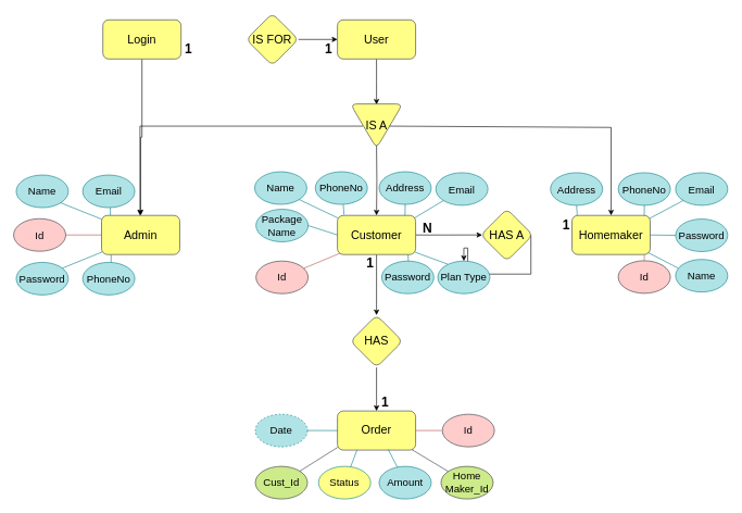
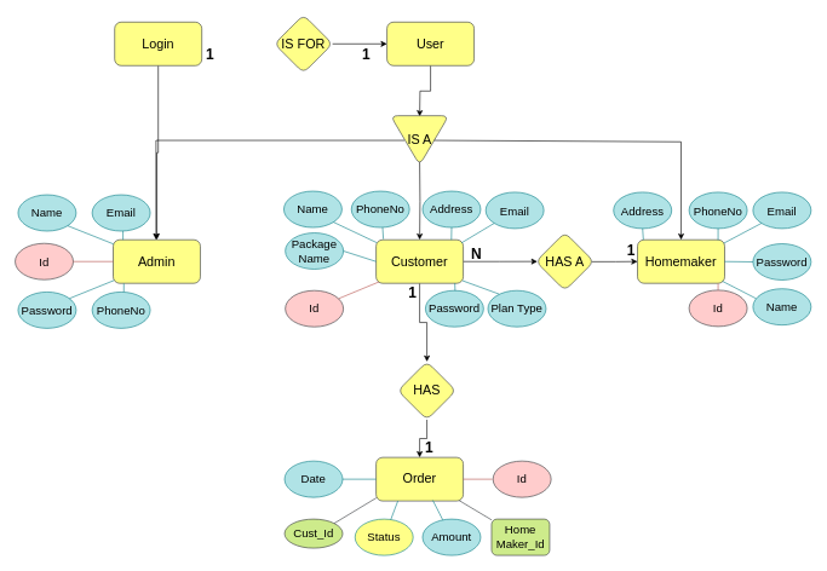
  <mxCell id="0" />
  <mxCell id="1" parent="0" />
  <mxCell id="2" value="" style="edgeStyle=orthogonalEdgeStyle;rounded=0;orthogonalLoop=1;jettySize=auto;html=1;fontSize=18;" edge="1" parent="1" source="3" target="15"><mxGeometry relative="1" as="geometry" /></mxCell>
  <mxCell id="3" value="&lt;font style=&quot;font-size: 18px;&quot;&gt;Login&lt;/font&gt;" style="rounded=1;whiteSpace=wrap;html=1;fillColor=#ffff88;strokeColor=#36393d;" vertex="1" parent="1"><mxGeometry x="157" y="30" width="120" height="60" as="geometry" /></mxCell>
  <mxCell id="4" value="" style="edgeStyle=orthogonalEdgeStyle;rounded=0;orthogonalLoop=1;jettySize=auto;html=1;fontSize=18;" edge="1" parent="1" source="5" target="7"><mxGeometry relative="1" as="geometry" /></mxCell>
  <mxCell id="5" value="&lt;font style=&quot;font-size: 18px;&quot;&gt;IS FOR&lt;/font&gt;" style="rhombus;whiteSpace=wrap;html=1;fillColor=#ffff88;strokeColor=#36393d;rounded=1;" vertex="1" parent="1"><mxGeometry x="377" y="20" width="80" height="80" as="geometry" /></mxCell>
  <mxCell id="6" value="" style="edgeStyle=orthogonalEdgeStyle;rounded=0;orthogonalLoop=1;jettySize=auto;html=1;fontSize=18;" edge="1" parent="1" source="7"><mxGeometry relative="1" as="geometry"><mxPoint x="577" y="160" as="targetPoint" /></mxGeometry></mxCell>
- <mxCell id="7" value="&lt;font style=&quot;font-size: 18px;&quot;&gt;User&lt;/font&gt;" style="whiteSpace=wrap;html=1;fillColor=#ffff88;strokeColor=#36393d;rounded=1;" vertex="1" parent="1"><mxGeometry x="517" y="30" width="120" height="60" as="geometry" /></mxCell>
+ <mxCell id="7" value="&lt;font style=&quot;font-size: 18px;&quot;&gt;User&lt;/font&gt;" style="whiteSpace=wrap;html=1;fillColor=#ffff88;strokeColor=#36393d;rounded=1;" vertex="1" parent="1"><mxGeometry x="532" y="30" width="120" height="60" as="geometry" /></mxCell>
  <mxCell id="8" value="" style="edgeStyle=orthogonalEdgeStyle;rounded=0;orthogonalLoop=1;jettySize=auto;html=1;fontSize=18;" edge="1" parent="1" target="11"><mxGeometry relative="1" as="geometry"><mxPoint x="577" y="223" as="sourcePoint" /></mxGeometry></mxCell>
  <mxCell id="9" value="" style="edgeStyle=orthogonalEdgeStyle;rounded=0;orthogonalLoop=1;jettySize=auto;html=1;fontSize=18;entryX=0.027;entryY=0.499;entryDx=0;entryDy=0;entryPerimeter=0;" edge="1" parent="1" source="11" target="13"><mxGeometry relative="1" as="geometry" /></mxCell>
  <mxCell id="10" value="" style="edgeStyle=orthogonalEdgeStyle;rounded=0;orthogonalLoop=1;jettySize=auto;html=1;fontSize=18;" edge="1" parent="1" source="11" target="20"><mxGeometry relative="1" as="geometry" /></mxCell>
  <mxCell id="11" value="&lt;span style=&quot;font-size: 18px;&quot;&gt;Customer&lt;/span&gt;" style="whiteSpace=wrap;html=1;fillColor=#ffff88;strokeColor=#36393d;rounded=1;" vertex="1" parent="1"><mxGeometry x="517" y="330" width="120" height="60" as="geometry" /></mxCell>
- <mxCell id="12" value="" style="edgeStyle=orthogonalEdgeStyle;rounded=0;orthogonalLoop=1;jettySize=auto;html=1;fontSize=18;exitX=0.962;exitY=0.503;exitDx=0;exitDy=0;exitPerimeter=0;" edge="1" parent="1" source="13" target="70"><mxGeometry relative="1" as="geometry" /></mxCell>
+ <mxCell id="12" value="" style="edgeStyle=orthogonalEdgeStyle;rounded=0;orthogonalLoop=1;jettySize=auto;html=1;fontSize=18;exitX=0.962;exitY=0.503;exitDx=0;exitDy=0;exitPerimeter=0;" edge="1" parent="1" source="13" target="14"><mxGeometry relative="1" as="geometry" /></mxCell>
  <mxCell id="13" value="&lt;span style=&quot;font-size: 18px;&quot;&gt;HAS A&lt;/span&gt;" style="rhombus;whiteSpace=wrap;html=1;fillColor=#ffff88;strokeColor=#36393d;rounded=1;" vertex="1" parent="1"><mxGeometry x="737" y="320" width="80" height="80" as="geometry" /></mxCell>
  <mxCell id="14" value="&lt;span style=&quot;font-size: 18px;&quot;&gt;Homemaker&lt;/span&gt;" style="whiteSpace=wrap;html=1;fillColor=#ffff88;strokeColor=#36393d;rounded=1;" vertex="1" parent="1"><mxGeometry x="877" y="330" width="120" height="60" as="geometry" /></mxCell>
  <mxCell id="15" value="&lt;font style=&quot;font-size: 18px;&quot;&gt;Admin&lt;/font&gt;" style="rounded=1;whiteSpace=wrap;html=1;fillColor=#ffff88;strokeColor=#36393d;" vertex="1" parent="1"><mxGeometry x="155" y="330" width="120" height="60" as="geometry" /></mxCell>
  <mxCell id="16" value="&lt;div style=&quot;text-align: justify;&quot;&gt;&lt;span style=&quot;font-size: 18px; background-color: initial;&quot;&gt;IS A&lt;/span&gt;&lt;/div&gt;" style="triangle;whiteSpace=wrap;html=1;fontSize=12;direction=south;fillColor=#ffff88;strokeColor=#36393d;rounded=1;align=center;" vertex="1" parent="1"><mxGeometry x="537" y="159" width="80" height="68" as="geometry" /></mxCell>
  <mxCell id="17" value="" style="endArrow=classic;html=1;rounded=0;fontSize=18;entryX=0.5;entryY=0;entryDx=0;entryDy=0;exitX=0.5;exitY=1;exitDx=0;exitDy=0;" edge="1" parent="1"><mxGeometry width="50" height="50" relative="1" as="geometry"><mxPoint x="556" y="193" as="sourcePoint" /><mxPoint x="214" y="330" as="targetPoint" /><Array as="points"><mxPoint x="214" y="193" /></Array></mxGeometry></mxCell>
  <mxCell id="18" value="" style="endArrow=classic;html=1;rounded=0;fontSize=18;exitX=0.5;exitY=0;exitDx=0;exitDy=0;entryX=0.5;entryY=0;entryDx=0;entryDy=0;" edge="1" parent="1" source="16" target="14"><mxGeometry width="50" height="50" relative="1" as="geometry"><mxPoint x="556" y="334" as="sourcePoint" /><mxPoint x="947" y="328" as="targetPoint" /><Array as="points"><mxPoint x="937" y="195" /></Array></mxGeometry></mxCell>
  <mxCell id="19" value="" style="edgeStyle=orthogonalEdgeStyle;rounded=0;orthogonalLoop=1;jettySize=auto;html=1;fontSize=18;" edge="1" parent="1" source="20" target="21"><mxGeometry relative="1" as="geometry" /></mxCell>
- <mxCell id="20" value="&lt;span style=&quot;font-size: 18px;&quot;&gt;HAS&lt;/span&gt;" style="rhombus;whiteSpace=wrap;html=1;fillColor=#ffff88;strokeColor=#36393d;rounded=1;" vertex="1" parent="1"><mxGeometry x="537" y="483" width="80" height="80" as="geometry" /></mxCell>
+ <mxCell id="20" value="&lt;span style=&quot;font-size: 18px;&quot;&gt;HAS&lt;/span&gt;" style="rhombus;whiteSpace=wrap;html=1;fillColor=#ffff88;strokeColor=#36393d;rounded=1;" vertex="1" parent="1"><mxGeometry x="547" y="498" width="80" height="80" as="geometry" /></mxCell>
  <mxCell id="21" value="&lt;span style=&quot;font-size: 18px;&quot;&gt;Order&lt;/span&gt;" style="whiteSpace=wrap;html=1;fillColor=#ffff88;strokeColor=#36393d;rounded=1;" vertex="1" parent="1"><mxGeometry x="517" y="630" width="120" height="60" as="geometry" /></mxCell>
  <mxCell id="22" value="Name" style="ellipse;whiteSpace=wrap;html=1;fontSize=16;fillColor=#b0e3e6;strokeColor=#0e8088;fillStyle=solid;" vertex="1" parent="1"><mxGeometry x="24" y="268" width="80" height="50" as="geometry" /></mxCell>
  <mxCell id="23" value="Password" style="ellipse;whiteSpace=wrap;html=1;fontSize=16;fillColor=#b0e3e6;strokeColor=#0e8088;fillStyle=solid;" vertex="1" parent="1"><mxGeometry x="24" y="402" width="80" height="50" as="geometry" /></mxCell>
  <mxCell id="24" value="Id" style="ellipse;whiteSpace=wrap;html=1;fontSize=16;fillColor=#ffcccc;strokeColor=#36393d;" vertex="1" parent="1"><mxGeometry x="20" y="335" width="80" height="50" as="geometry" /></mxCell>
  <mxCell id="25" value="PhoneNo" style="ellipse;whiteSpace=wrap;html=1;fontSize=16;fillColor=#b0e3e6;strokeColor=#0e8088;fillStyle=solid;" vertex="1" parent="1"><mxGeometry x="126" y="402" width="80" height="50" as="geometry" /></mxCell>
  <mxCell id="26" value="Email" style="ellipse;whiteSpace=wrap;html=1;fontSize=16;fillColor=#b0e3e6;strokeColor=#0e8088;fillStyle=solid;" vertex="1" parent="1"><mxGeometry x="126" y="268" width="80" height="50" as="geometry" /></mxCell>
  <mxCell id="27" value="" style="endArrow=none;html=1;rounded=0;fontSize=12;startSize=14;endSize=14;exitX=1;exitY=0.5;exitDx=0;exitDy=0;strokeColor=#b85450;fillColor=#f8cecc;gradientColor=#ea6b66;entryX=0;entryY=0.5;entryDx=0;entryDy=0;" edge="1" parent="1" source="24" target="15"><mxGeometry width="50" height="50" relative="1" as="geometry"><mxPoint x="115" y="360" as="sourcePoint" /><mxPoint x="153" y="359" as="targetPoint" /><Array as="points" /></mxGeometry></mxCell>
  <mxCell id="28" value="" style="endArrow=none;html=1;rounded=0;fontSize=12;startSize=14;endSize=14;entryX=0.883;entryY=0.179;entryDx=0;entryDy=0;fillColor=#b0e3e6;strokeColor=#0e8088;entryPerimeter=0;exitX=0.011;exitY=0.932;exitDx=0;exitDy=0;exitPerimeter=0;" edge="1" parent="1" source="15" target="23"><mxGeometry width="50" height="50" relative="1" as="geometry"><mxPoint x="113.68" y="388.58" as="sourcePoint" /><mxPoint x="294" y="363" as="targetPoint" /><Array as="points" /></mxGeometry></mxCell>
  <mxCell id="29" value="" style="endArrow=none;html=1;rounded=0;fontSize=12;startSize=14;endSize=14;exitX=1;exitY=1;exitDx=0;exitDy=0;entryX=0.004;entryY=0.098;entryDx=0;entryDy=0;fillColor=#b0e3e6;strokeColor=#0e8088;entryPerimeter=0;" edge="1" parent="1" source="22" target="15"><mxGeometry width="50" height="50" relative="1" as="geometry"><mxPoint x="53" y="338" as="sourcePoint" /><mxPoint x="113" y="338" as="targetPoint" /><Array as="points" /></mxGeometry></mxCell>
  <mxCell id="30" value="" style="endArrow=none;html=1;rounded=0;fontSize=12;startSize=14;endSize=14;exitX=0.531;exitY=0.999;exitDx=0;exitDy=0;fillColor=#b0e3e6;strokeColor=#0e8088;entryX=0.196;entryY=0.006;entryDx=0;entryDy=0;entryPerimeter=0;exitPerimeter=0;" edge="1" parent="1" source="26"><mxGeometry width="50" height="50" relative="1" as="geometry"><mxPoint x="157" y="315.64" as="sourcePoint" /><mxPoint x="168.52" y="330" as="targetPoint" /><Array as="points" /></mxGeometry></mxCell>
  <mxCell id="31" value="" style="endArrow=none;html=1;rounded=0;fontSize=12;startSize=14;endSize=14;exitX=0.122;exitY=1.003;exitDx=0;exitDy=0;fillColor=#b0e3e6;strokeColor=#0e8088;exitPerimeter=0;entryX=0.545;entryY=-0.006;entryDx=0;entryDy=0;entryPerimeter=0;" edge="1" parent="1" source="15" target="25"><mxGeometry width="50" height="50" relative="1" as="geometry"><mxPoint x="175.56" y="392.48" as="sourcePoint" /><mxPoint x="169" y="401" as="targetPoint" /></mxGeometry></mxCell>
- <mxCell id="32" value="Date" style="ellipse;whiteSpace=wrap;html=1;fontSize=16;fillColor=#b0e3e6;strokeColor=#0e8088;dashed=1;" vertex="1" parent="1"><mxGeometry x="391" y="635" width="80" height="50" as="geometry" /></mxCell>
+ <mxCell id="32" value="Date" style="ellipse;whiteSpace=wrap;html=1;fontSize=16;fillColor=#b0e3e6;strokeColor=#0e8088;" vertex="1" parent="1"><mxGeometry x="391" y="635" width="80" height="50" as="geometry" /></mxCell>
  <mxCell id="33" value="Id" style="ellipse;whiteSpace=wrap;html=1;fontSize=16;fillColor=#ffcccc;strokeColor=#36393d;" vertex="1" parent="1"><mxGeometry x="678" y="635" width="80" height="50" as="geometry" /></mxCell>
- <mxCell id="34" value="Home Maker_Id" style="ellipse;whiteSpace=wrap;html=1;fontSize=16;fillColor=#cdeb8b;strokeColor=#36393d;" vertex="1" parent="1"><mxGeometry x="676" y="715" width="80" height="50" as="geometry" /></mxCell>
+ <mxCell id="34" value="Home Maker_Id" style="whiteSpace=wrap;html=1;fontSize=16;fillColor=#cdeb8b;strokeColor=#36393d;rounded=1;" vertex="1" parent="1"><mxGeometry x="676" y="715" width="80" height="50" as="geometry" /></mxCell>
  <mxCell id="35" value="Status" style="ellipse;whiteSpace=wrap;html=1;fontSize=16;fillColor=#ffff88;strokeColor=#0e8088;" vertex="1" parent="1"><mxGeometry x="488" y="715" width="80" height="50" as="geometry" /></mxCell>
  <mxCell id="36" value="Amount" style="ellipse;whiteSpace=wrap;html=1;fontSize=16;fillColor=#b0e3e6;strokeColor=#0e8088;" vertex="1" parent="1"><mxGeometry x="581" y="715" width="80" height="50" as="geometry" /></mxCell>
- <mxCell id="37" value="Cust_Id" style="ellipse;whiteSpace=wrap;html=1;fontSize=16;fillColor=#cdeb8b;strokeColor=#36393d;" vertex="1" parent="1"><mxGeometry x="391" y="715" width="80" height="50" as="geometry" /></mxCell>
+ <mxCell id="37" value="Cust_Id" style="ellipse;whiteSpace=wrap;html=1;fontSize=16;fillColor=#cdeb8b;strokeColor=#36393d;" vertex="1" parent="1"><mxGeometry x="391" y="715" width="80" height="40" as="geometry" /></mxCell>
  <mxCell id="38" value="" style="endArrow=none;html=1;rounded=0;fontSize=12;startSize=14;endSize=14;strokeColor=#b85450;fillColor=#f8cecc;gradientColor=#ea6b66;" edge="1" parent="1"><mxGeometry width="50" height="50" relative="1" as="geometry"><mxPoint x="677" y="660" as="sourcePoint" /><mxPoint x="637" y="660" as="targetPoint" /><Array as="points" /></mxGeometry></mxCell>
  <mxCell id="39" value="" style="endArrow=none;html=1;rounded=0;fontSize=12;startSize=14;endSize=14;exitX=0.952;exitY=0.988;exitDx=0;exitDy=0;exitPerimeter=0;fillColor=#cdeb8b;strokeColor=#36393d;" edge="1" parent="1" source="21" target="34"><mxGeometry width="50" height="50" relative="1" as="geometry"><mxPoint x="624.88" y="688.68" as="sourcePoint" /><mxPoint x="698" y="661" as="targetPoint" /><Array as="points" /></mxGeometry></mxCell>
  <mxCell id="40" value="" style="endArrow=none;html=1;rounded=0;fontSize=12;startSize=14;endSize=14;exitX=1;exitY=0.5;exitDx=0;exitDy=0;entryX=0;entryY=0.5;entryDx=0;entryDy=0;fillColor=#b0e3e6;strokeColor=#0e8088;" edge="1" parent="1" source="32"><mxGeometry width="50" height="50" relative="1" as="geometry"><mxPoint x="445.503" y="618.54" as="sourcePoint" /><mxPoint x="517" y="660" as="targetPoint" /><Array as="points" /></mxGeometry></mxCell>
  <mxCell id="41" value="" style="endArrow=none;html=1;rounded=0;fontSize=12;startSize=14;endSize=14;exitX=1;exitY=0;exitDx=0;exitDy=0;fillColor=#cdeb8b;strokeColor=#36393d;entryX=0.003;entryY=0.929;entryDx=0;entryDy=0;entryPerimeter=0;" edge="1" parent="1" source="37" target="21"><mxGeometry width="50" height="50" relative="1" as="geometry"><mxPoint x="565.451" y="591.573" as="sourcePoint" /><mxPoint x="512.32" y="689.4" as="targetPoint" /><Array as="points" /></mxGeometry></mxCell>
  <mxCell id="42" value="" style="endArrow=none;html=1;rounded=0;fontSize=12;startSize=14;endSize=14;fillColor=#b0e3e6;strokeColor=#0e8088;exitX=0.25;exitY=1;exitDx=0;exitDy=0;" edge="1" parent="1" source="21" target="35"><mxGeometry width="50" height="50" relative="1" as="geometry"><mxPoint x="545.2" y="692.1" as="sourcePoint" /><mxPoint x="602" y="580" as="targetPoint" /></mxGeometry></mxCell>
  <mxCell id="43" value="" style="endArrow=none;html=1;rounded=0;fontSize=12;startSize=14;endSize=14;exitX=0.65;exitY=0.983;exitDx=0;exitDy=0;exitPerimeter=0;fillColor=#b0e3e6;strokeColor=#0e8088;" edge="1" parent="1" target="36"><mxGeometry width="50" height="50" relative="1" as="geometry"><mxPoint x="595" y="688.98" as="sourcePoint" /><mxPoint x="587" y="610" as="targetPoint" /></mxGeometry></mxCell>
  <mxCell id="44" value="Name" style="ellipse;whiteSpace=wrap;html=1;fontSize=16;fillColor=#b0e3e6;strokeColor=#0e8088;" vertex="1" parent="1"><mxGeometry x="1036" y="397.5" width="80" height="50" as="geometry" /></mxCell>
  <mxCell id="45" value="Password" style="ellipse;whiteSpace=wrap;html=1;fontSize=16;fillColor=#b0e3e6;strokeColor=#0e8088;" vertex="1" parent="1"><mxGeometry x="1036" y="335.5" width="80" height="50" as="geometry" /></mxCell>
  <mxCell id="46" value="Id" style="ellipse;whiteSpace=wrap;html=1;fontSize=16;fillColor=#ffcccc;strokeColor=#36393d;" vertex="1" parent="1"><mxGeometry x="948" y="399.5" width="80" height="50" as="geometry" /></mxCell>
  <mxCell id="47" value="PhoneNo" style="ellipse;whiteSpace=wrap;html=1;fontSize=16;fillColor=#b0e3e6;strokeColor=#0e8088;" vertex="1" parent="1"><mxGeometry x="948" y="264.5" width="80" height="50" as="geometry" /></mxCell>
  <mxCell id="48" value="Email" style="ellipse;whiteSpace=wrap;html=1;fontSize=16;fillColor=#b0e3e6;strokeColor=#0e8088;" vertex="1" parent="1"><mxGeometry x="1036" y="264.5" width="80" height="50" as="geometry" /></mxCell>
  <mxCell id="49" value="" style="endArrow=none;html=1;rounded=0;fontSize=12;startSize=14;endSize=14;fillColor=#f8cecc;gradientColor=#ea6b66;strokeColor=#b85450;" edge="1" parent="1" source="46"><mxGeometry width="50" height="50" relative="1" as="geometry"><mxPoint x="832" y="409.5" as="sourcePoint" /><mxPoint x="988" y="390.5" as="targetPoint" /><Array as="points" /></mxGeometry></mxCell>
  <mxCell id="50" value="" style="endArrow=none;html=1;rounded=0;fontSize=12;startSize=14;endSize=14;exitX=1;exitY=0.5;exitDx=0;exitDy=0;entryX=0;entryY=0.5;entryDx=0;entryDy=0;fillColor=#b0e3e6;strokeColor=#0e8088;exitPerimeter=0;" edge="1" parent="1" source="14" target="45"><mxGeometry width="50" height="50" relative="1" as="geometry"><mxPoint x="998" y="360.5" as="sourcePoint" /><mxPoint x="1058" y="360.5" as="targetPoint" /><Array as="points" /></mxGeometry></mxCell>
  <mxCell id="51" value="" style="endArrow=none;html=1;rounded=0;fontSize=12;startSize=14;endSize=14;exitX=0.055;exitY=0.271;exitDx=0;exitDy=0;fillColor=#b0e3e6;strokeColor=#0e8088;exitPerimeter=0;entryX=0.974;entryY=0.96;entryDx=0;entryDy=0;entryPerimeter=0;" edge="1" parent="1" source="44"><mxGeometry width="50" height="50" relative="1" as="geometry"><mxPoint x="817" y="335.5" as="sourcePoint" /><mxPoint x="993.88" y="387.1" as="targetPoint" /><Array as="points" /></mxGeometry></mxCell>
  <mxCell id="52" value="" style="endArrow=none;html=1;rounded=0;fontSize=12;startSize=14;endSize=14;exitX=0;exitY=1;exitDx=0;exitDy=0;entryX=0.989;entryY=0.08;entryDx=0;entryDy=0;fillColor=#b0e3e6;strokeColor=#0e8088;entryPerimeter=0;" edge="1" parent="1" source="48" target="14"><mxGeometry width="50" height="50" relative="1" as="geometry"><mxPoint x="925.451" y="291.073" as="sourcePoint" /><mxPoint x="997" y="334.5" as="targetPoint" /><Array as="points" /></mxGeometry></mxCell>
  <mxCell id="53" value="" style="endArrow=none;html=1;rounded=0;fontSize=12;startSize=14;endSize=14;entryX=0.5;entryY=1;entryDx=0;entryDy=0;exitX=0.883;exitY=0.017;exitDx=0;exitDy=0;exitPerimeter=0;fillColor=#b0e3e6;strokeColor=#0e8088;" edge="1" parent="1" target="47"><mxGeometry width="50" height="50" relative="1" as="geometry"><mxPoint x="987.96" y="330.52" as="sourcePoint" /><mxPoint x="967" y="279.5" as="targetPoint" /></mxGeometry></mxCell>
  <mxCell id="54" value="Address" style="ellipse;whiteSpace=wrap;html=1;fontSize=16;fillColor=#b0e3e6;strokeColor=#0e8088;" vertex="1" parent="1"><mxGeometry x="844" y="264.5" width="80" height="50" as="geometry" /></mxCell>
  <mxCell id="55" value="" style="endArrow=none;html=1;rounded=0;fontSize=12;startSize=14;endSize=14;entryX=0.5;entryY=1;entryDx=0;entryDy=0;exitX=0.067;exitY=0;exitDx=0;exitDy=0;exitPerimeter=0;fillColor=#b0e3e6;strokeColor=#0e8088;" edge="1" parent="1" source="14" target="54"><mxGeometry width="50" height="50" relative="1" as="geometry"><mxPoint x="889" y="330.52" as="sourcePoint" /><mxPoint x="889.04" y="299.5" as="targetPoint" /></mxGeometry></mxCell>
  <mxCell id="56" value="&lt;b&gt;&lt;font style=&quot;font-size: 20px;&quot;&gt;1&lt;/font&gt;&lt;/b&gt;" style="text;html=1;align=center;verticalAlign=middle;resizable=0;points=[];autosize=1;strokeColor=none;fillColor=none;fontSize=18;fontFamily=Helvetica;fontColor=default;" vertex="1" parent="1"><mxGeometry x="853" y="325.5" width="29" height="37" as="geometry" /></mxCell>
  <mxCell id="57" value="Name" style="ellipse;whiteSpace=wrap;html=1;fontSize=16;fillColor=#b0e3e6;strokeColor=#0e8088;" vertex="1" parent="1"><mxGeometry x="390" y="263" width="80" height="50" as="geometry" /></mxCell>
  <mxCell id="58" value="Password" style="ellipse;whiteSpace=wrap;html=1;fontSize=16;fillColor=#b0e3e6;strokeColor=#0e8088;" vertex="1" parent="1"><mxGeometry x="585" y="400" width="80" height="50" as="geometry" /></mxCell>
  <mxCell id="59" value="Id" style="ellipse;whiteSpace=wrap;html=1;fontSize=16;fillColor=#ffcccc;strokeColor=#36393d;" vertex="1" parent="1"><mxGeometry x="392" y="400" width="80" height="50" as="geometry" /></mxCell>
  <mxCell id="60" value="PhoneNo" style="ellipse;whiteSpace=wrap;html=1;fontSize=16;fillColor=#b0e3e6;strokeColor=#0e8088;" vertex="1" parent="1"><mxGeometry x="483" y="263" width="80" height="50" as="geometry" /></mxCell>
  <mxCell id="61" value="Email" style="ellipse;whiteSpace=wrap;html=1;fontSize=16;fillColor=#b0e3e6;strokeColor=#0e8088;" vertex="1" parent="1"><mxGeometry x="668" y="264.5" width="80" height="50" as="geometry" /></mxCell>
  <mxCell id="62" value="" style="endArrow=none;html=1;rounded=0;fontSize=12;startSize=14;endSize=14;strokeColor=#b85450;fillColor=#f8cecc;gradientColor=#ea6b66;" edge="1" parent="1" source="59"><mxGeometry width="50" height="50" relative="1" as="geometry"><mxPoint x="472" y="408" as="sourcePoint" /><mxPoint x="521" y="388" as="targetPoint" /><Array as="points" /></mxGeometry></mxCell>
  <mxCell id="63" value="" style="endArrow=none;html=1;rounded=0;fontSize=12;startSize=14;endSize=14;entryX=0.51;entryY=0.008;entryDx=0;entryDy=0;exitX=0.904;exitY=0.998;exitDx=0;exitDy=0;fillColor=#b0e3e6;strokeColor=#0e8088;entryPerimeter=0;exitPerimeter=0;" edge="1" parent="1" source="11" target="58"><mxGeometry width="50" height="50" relative="1" as="geometry"><mxPoint x="612" y="388" as="sourcePoint" /><mxPoint x="703" y="359" as="targetPoint" /><Array as="points" /></mxGeometry></mxCell>
  <mxCell id="64" value="" style="endArrow=none;html=1;rounded=0;fontSize=12;startSize=14;endSize=14;exitX=1;exitY=1;exitDx=0;exitDy=0;fillColor=#b0e3e6;strokeColor=#0e8088;" edge="1" parent="1" source="57"><mxGeometry width="50" height="50" relative="1" as="geometry"><mxPoint x="462" y="334" as="sourcePoint" /><mxPoint x="518" y="334" as="targetPoint" /><Array as="points" /></mxGeometry></mxCell>
  <mxCell id="65" value="" style="endArrow=none;html=1;rounded=0;fontSize=12;startSize=14;endSize=14;exitX=0;exitY=1;exitDx=0;exitDy=0;entryX=0.98;entryY=0.071;entryDx=0;entryDy=0;fillColor=#b0e3e6;strokeColor=#0e8088;entryPerimeter=0;" edge="1" parent="1" source="61" target="11"><mxGeometry width="50" height="50" relative="1" as="geometry"><mxPoint x="570.451" y="289.573" as="sourcePoint" /><mxPoint x="642" y="333" as="targetPoint" /><Array as="points" /></mxGeometry></mxCell>
  <mxCell id="66" value="" style="endArrow=none;html=1;rounded=0;fontSize=12;startSize=14;endSize=14;entryX=0.537;entryY=1;entryDx=0;entryDy=0;fillColor=#b0e3e6;strokeColor=#0e8088;entryPerimeter=0;" edge="1" parent="1" target="60"><mxGeometry width="50" height="50" relative="1" as="geometry"><mxPoint x="527" y="329" as="sourcePoint" /><mxPoint x="607" y="278" as="targetPoint" /></mxGeometry></mxCell>
  <mxCell id="67" value="" style="endArrow=none;html=1;rounded=0;fontSize=12;startSize=14;endSize=14;exitX=0.5;exitY=1;exitDx=0;exitDy=0;entryX=0.864;entryY=0.001;entryDx=0;entryDy=0;fillColor=#b0e3e6;strokeColor=#0e8088;entryPerimeter=0;" edge="1" parent="1" source="68" target="11"><mxGeometry width="50" height="50" relative="1" as="geometry"><mxPoint x="539" y="294.02" as="sourcePoint" /><mxPoint x="609.95" y="328" as="targetPoint" /><Array as="points" /></mxGeometry></mxCell>
  <mxCell id="68" value="Address" style="ellipse;whiteSpace=wrap;html=1;fontSize=16;fillColor=#b0e3e6;strokeColor=#0e8088;" vertex="1" parent="1"><mxGeometry x="581" y="263" width="80" height="50" as="geometry" /></mxCell>
  <mxCell id="69" value="Package Name" style="ellipse;whiteSpace=wrap;html=1;fontSize=16;fillColor=#b0e3e6;strokeColor=#0e8088;" vertex="1" parent="1"><mxGeometry x="392" y="320.5" width="80" height="50" as="geometry" /></mxCell>
  <mxCell id="70" value="Plan Type" style="ellipse;whiteSpace=wrap;html=1;fontSize=16;fillColor=#b0e3e6;strokeColor=#0e8088;" vertex="1" parent="1"><mxGeometry x="671" y="400" width="80" height="50" as="geometry" /></mxCell>
  <mxCell id="71" value="" style="endArrow=none;html=1;rounded=0;fontSize=12;startSize=14;endSize=14;exitX=1;exitY=0.5;exitDx=0;exitDy=0;entryX=0;entryY=0.5;entryDx=0;entryDy=0;fillColor=#b0e3e6;strokeColor=#0e8088;" edge="1" parent="1" source="69" target="11"><mxGeometry width="50" height="50" relative="1" as="geometry"><mxPoint x="450.419" y="313.003" as="sourcePoint" /><mxPoint x="521.88" y="353.92" as="targetPoint" /><Array as="points" /></mxGeometry></mxCell>
  <mxCell id="72" value="" style="endArrow=none;html=1;rounded=0;fontSize=12;startSize=14;endSize=14;exitX=0.99;exitY=0.938;exitDx=0;exitDy=0;entryX=0.193;entryY=0.097;entryDx=0;entryDy=0;fillColor=#b0e3e6;strokeColor=#0e8088;exitPerimeter=0;entryPerimeter=0;" edge="1" parent="1" source="11" target="70"><mxGeometry width="50" height="50" relative="1" as="geometry"><mxPoint x="639.36" y="384.34" as="sourcePoint" /><mxPoint x="745" y="414.5" as="targetPoint" /><Array as="points" /></mxGeometry></mxCell>
  <mxCell id="73" value="&lt;b&gt;&lt;font style=&quot;font-size: 20px;&quot;&gt;1&lt;/font&gt;&lt;/b&gt;" style="text;html=1;align=center;verticalAlign=middle;resizable=0;points=[];autosize=1;strokeColor=none;fillColor=none;fontSize=18;fontFamily=Helvetica;fontColor=default;" vertex="1" parent="1"><mxGeometry x="552" y="385" width="29" height="37" as="geometry" /></mxCell>
  <mxCell id="74" value="&lt;font style=&quot;font-size: 20px;&quot;&gt;&lt;b style=&quot;&quot;&gt;N&lt;/b&gt;&lt;/font&gt;" style="text;html=1;align=center;verticalAlign=middle;resizable=0;points=[];autosize=1;strokeColor=none;fillColor=none;fontSize=18;fontFamily=Helvetica;fontColor=default;" vertex="1" parent="1"><mxGeometry x="639" y="330" width="32" height="37" as="geometry" /></mxCell>
  <mxCell id="75" value="&lt;b&gt;&lt;font style=&quot;font-size: 20px;&quot;&gt;1&lt;/font&gt;&lt;/b&gt;" style="text;html=1;align=center;verticalAlign=middle;resizable=0;points=[];autosize=1;strokeColor=none;fillColor=none;fontSize=18;fontFamily=Helvetica;fontColor=default;" vertex="1" parent="1"><mxGeometry x="575" y="598" width="29" height="37" as="geometry" /></mxCell>
  <mxCell id="76" value="&lt;b&gt;&lt;font style=&quot;font-size: 20px;&quot;&gt;1&lt;/font&gt;&lt;/b&gt;" style="text;html=1;align=center;verticalAlign=middle;resizable=0;points=[];autosize=1;strokeColor=none;fillColor=none;fontSize=18;fontFamily=Helvetica;fontColor=default;" vertex="1" parent="1"><mxGeometry x="273" y="56" width="29" height="37" as="geometry" /></mxCell>
  <mxCell id="77" value="&lt;b&gt;&lt;font style=&quot;font-size: 20px;&quot;&gt;1&lt;/font&gt;&lt;/b&gt;" style="text;html=1;align=center;verticalAlign=middle;resizable=0;points=[];autosize=1;strokeColor=none;fillColor=none;fontSize=18;fontFamily=Helvetica;fontColor=default;" vertex="1" parent="1"><mxGeometry x="488" y="56" width="29" height="37" as="geometry" /></mxCell>
